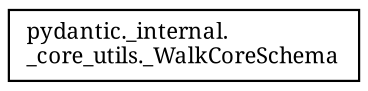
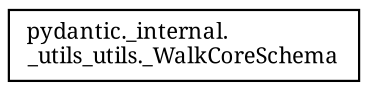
  digraph {
    rankdir=LR
    fontname="Noto Serif"
-   n1 [color=black fillcolor=white fontname="Noto Serif" fontsize=10 height=0.2 label="pydantic._internal.\l_core_utils._WalkCoreSchema" shape=record style=filled width=0.4]
+   n1 [color=black fillcolor=white fontname="Noto Serif" fontsize=10 height=0.2 label="pydantic._internal.\l_utils_utils._WalkCoreSchema" shape=record style=filled width=0.4]
  }
